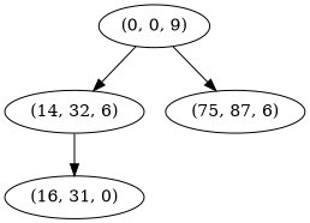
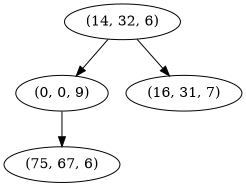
  digraph {
    n1 [label="(0, 0, 9)"]
    "(14, 32, 6)"
-   "(75, 87, 6)"
-   "(16, 31, 7)" [label="(16, 31, 0)"]
-   n1 -> "(14, 32, 6)"
+   "(75, 87, 6)" [label="(75, 67, 6)"]
+   "(16, 31, 7)"
+   "(14, 32, 6)" -> n1
    n1 -> "(75, 87, 6)"
    "(14, 32, 6)" -> "(16, 31, 7)"
  }
